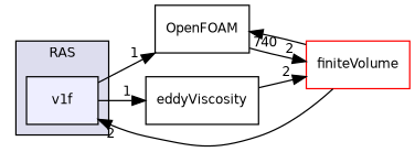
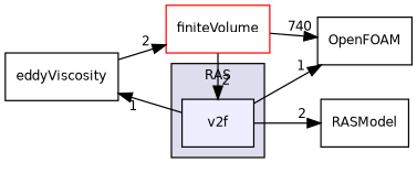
  digraph {
    compound=true
    rankdir=LR
    node [fontname=Helvetica fontsize=10 shape=box]
    edge [headlabel=2 labeldistance=1.5 labelfontname=Helvetica labelfontsize=10]
-   n1 [fillcolor="#eeeeff" label=v1f pencolor=black style=filled]
+   n1 [fillcolor="#eeeeff" label=v2f pencolor=black style=filled]
    n2 [color=black label=OpenFOAM]
+   n3 [label=RASModel]
    n4 [label=eddyViscosity]
    n5 [color=red label=finiteVolume]
    subgraph cluster_1 {
      bgcolor="#ddddee"
      fontname=Helvetica
      fontsize=10
      label=RAS
      pencolor=black
      n1
    }
    n1 -> n2 [headlabel=1]
+   n1 -> n3
    n1 -> n4 [headlabel=1]
-   n2 -> n5
    n4 -> n5
    n5 -> n1
    n5 -> n2 [headlabel=740]
  }
